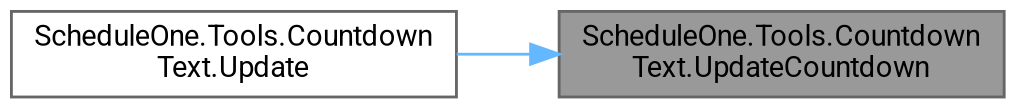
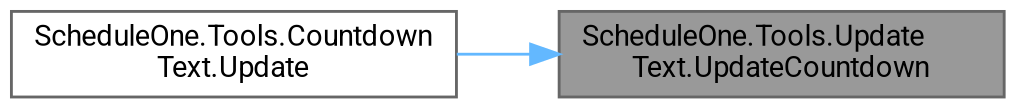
  digraph {
    rankdir=RL
    fontname=Roboto
    node [fontname=Roboto fontsize=10 shape=box style=filled]
-   n1 [color=gray40 fillcolor=grey60 fontcolor=black height=0.2 label="ScheduleOne.Tools.Countdown\lText.UpdateCountdown" width=0.4]
+   n1 [color=gray40 fillcolor=grey60 fontcolor=black height=0.2 label="ScheduleOne.Tools.Update\lText.UpdateCountdown" width=0.4]
    n2 [color=grey40 fillcolor=white height=0.2 label="ScheduleOne.Tools.Countdown\lText.Update" width=0.4]
    n1 -> n2 [color=steelblue1 dir=back fontname=Roboto fontsize=10 labelfontname=Helvetica labelfontsize=10 style=solid]
  }
